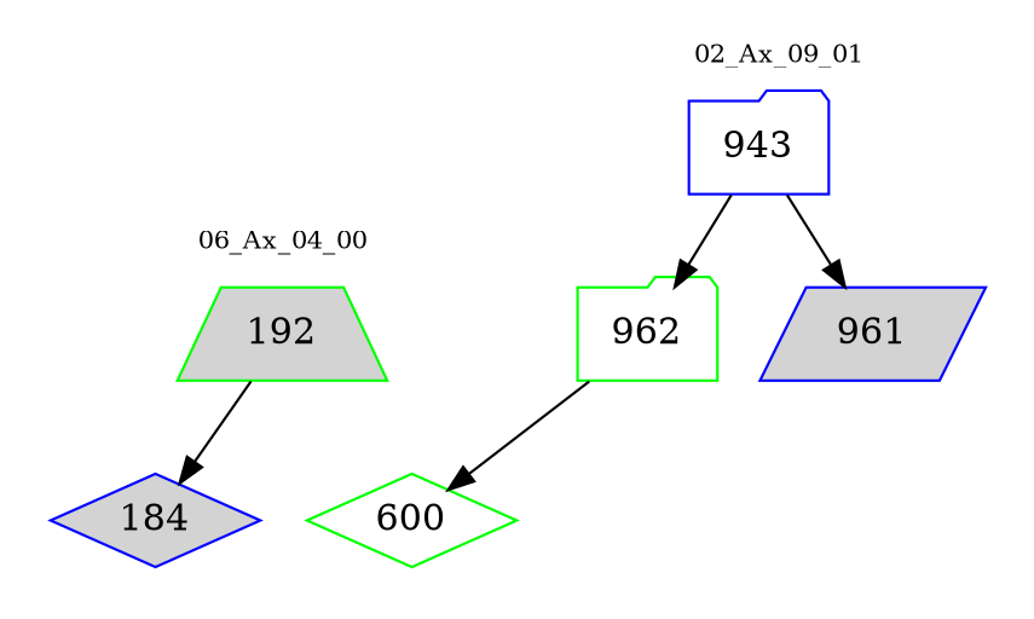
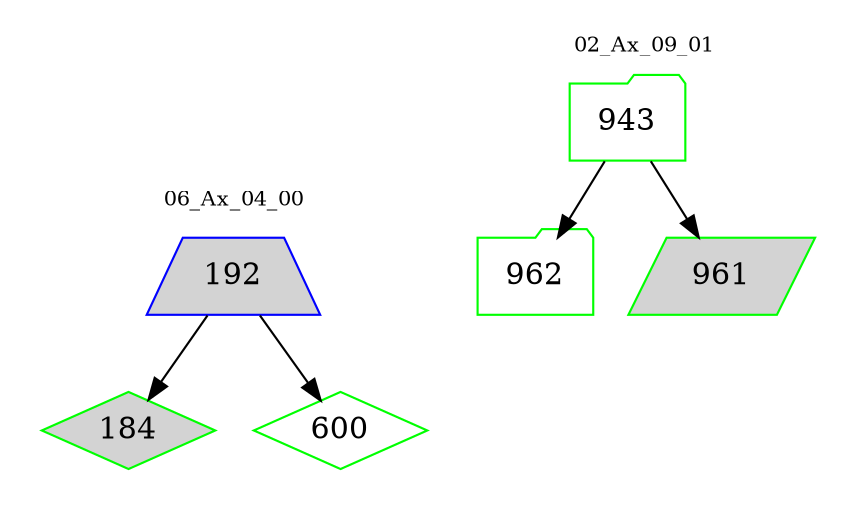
  digraph {
    node [color=green fillcolor=lightgrey shape=diamond style=filled]
    edge [color=black]
-   n1 [label=192 shape=trapezium]
-   n2 [color=blue label=184]
+   n1 [color=blue label=192 shape=trapezium]
+   n2 [label=184]
    n3 [fillcolor=white label=600]
-   n4 [color=blue fillcolor=white label=943 shape=folder]
+   n4 [fillcolor=white label=943 shape=folder]
    n5 [fillcolor=white label=962 shape=folder]
-   n6 [color=blue label=961 shape=parallelogram]
+   n6 [label=961 shape=parallelogram]
    subgraph cluster_1 {
      color=white
      fontsize=10
      label="06_Ax_04_00"
      n1
      n2
      n3
    }
    subgraph cluster_2 {
      color=white
      fontsize=10
      label="02_Ax_09_01"
      n4
      n5
      n6
    }
    n1 -> n2
-   n5 -> n3
+   n1 -> n3
    n4 -> n5
    n4 -> n6
  }
